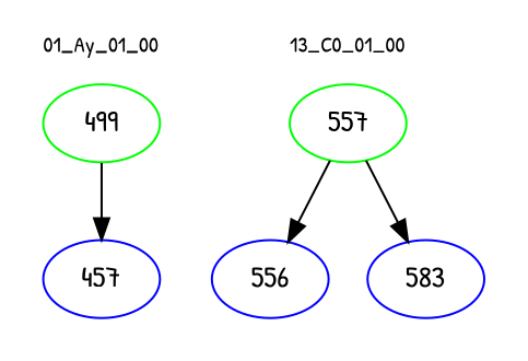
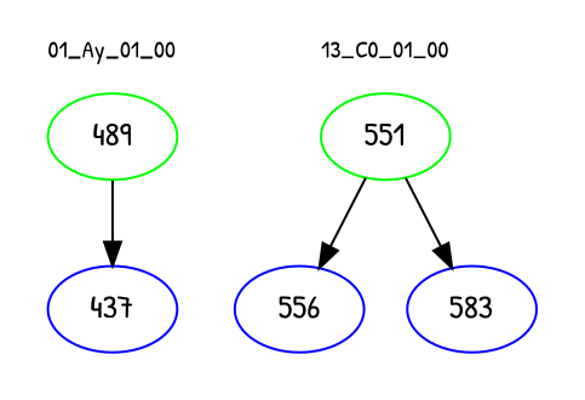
  digraph {
    fontname="Patrick Hand"
    node [color=blue fontname="Patrick Hand"]
    edge [color=black fontname="Patrick Hand"]
-   n1 [color=green label=499]
-   n2 [label=457]
-   n3 [color=green label=557]
+   n1 [color=green label=489]
+   n2 [label=437]
+   n3 [color=green label=551]
    n4 [label=556]
    n5 [label=583]
    subgraph cluster_1 {
      color=white
      fontsize=10
      label="01_Ay_01_00"
      n1
      n2
    }
    subgraph cluster_2 {
      color=white
      fontsize=10
      label="13_C0_01_00"
      n3
      n4
      n5
    }
    n1 -> n2
    n3 -> n4
    n3 -> n5
  }
